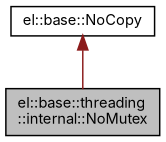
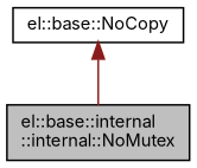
  digraph {
    fontname=Inter
    node [color=black fontname=Inter fontsize=10 shape=record style=filled]
-   n1 [fillcolor=grey75 fontcolor=black height=0.2 label="el::base::threading\l::internal::NoMutex" width=0.4]
+   n1 [fillcolor=grey75 fontcolor=black height=0.2 label="el::base::internal\l::internal::NoMutex" width=0.4]
    n2 [fillcolor=white height=0.2 label="el::base::NoCopy" width=0.4]
    n2 -> n1 [color=firebrick4 dir=back fontname=Inter fontsize=10 labelfontname=Helvetica labelfontsize=10 style=solid]
  }
